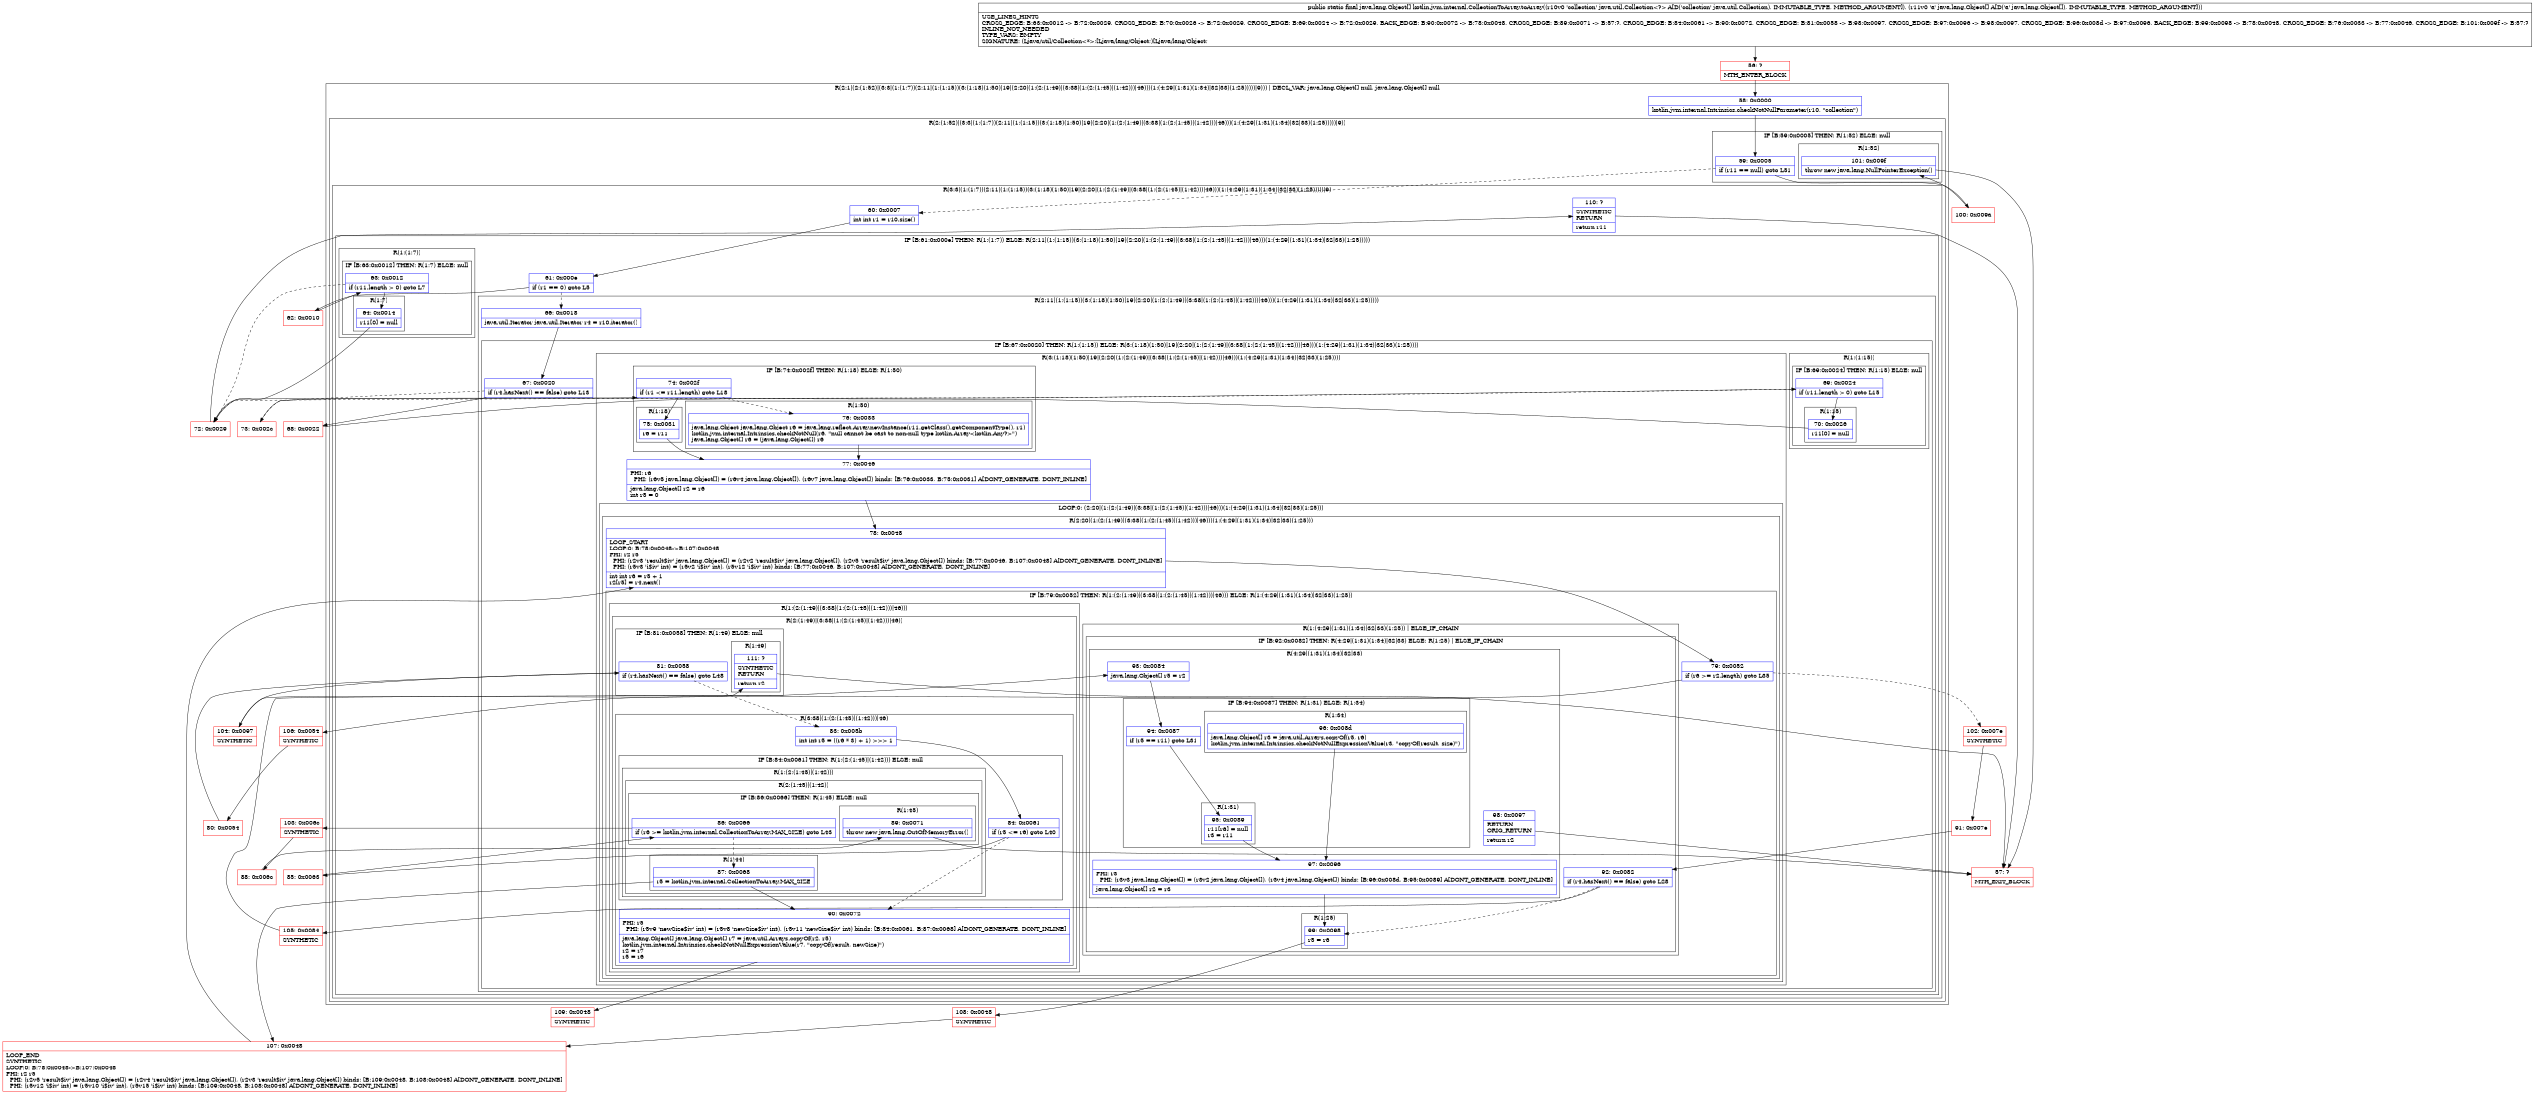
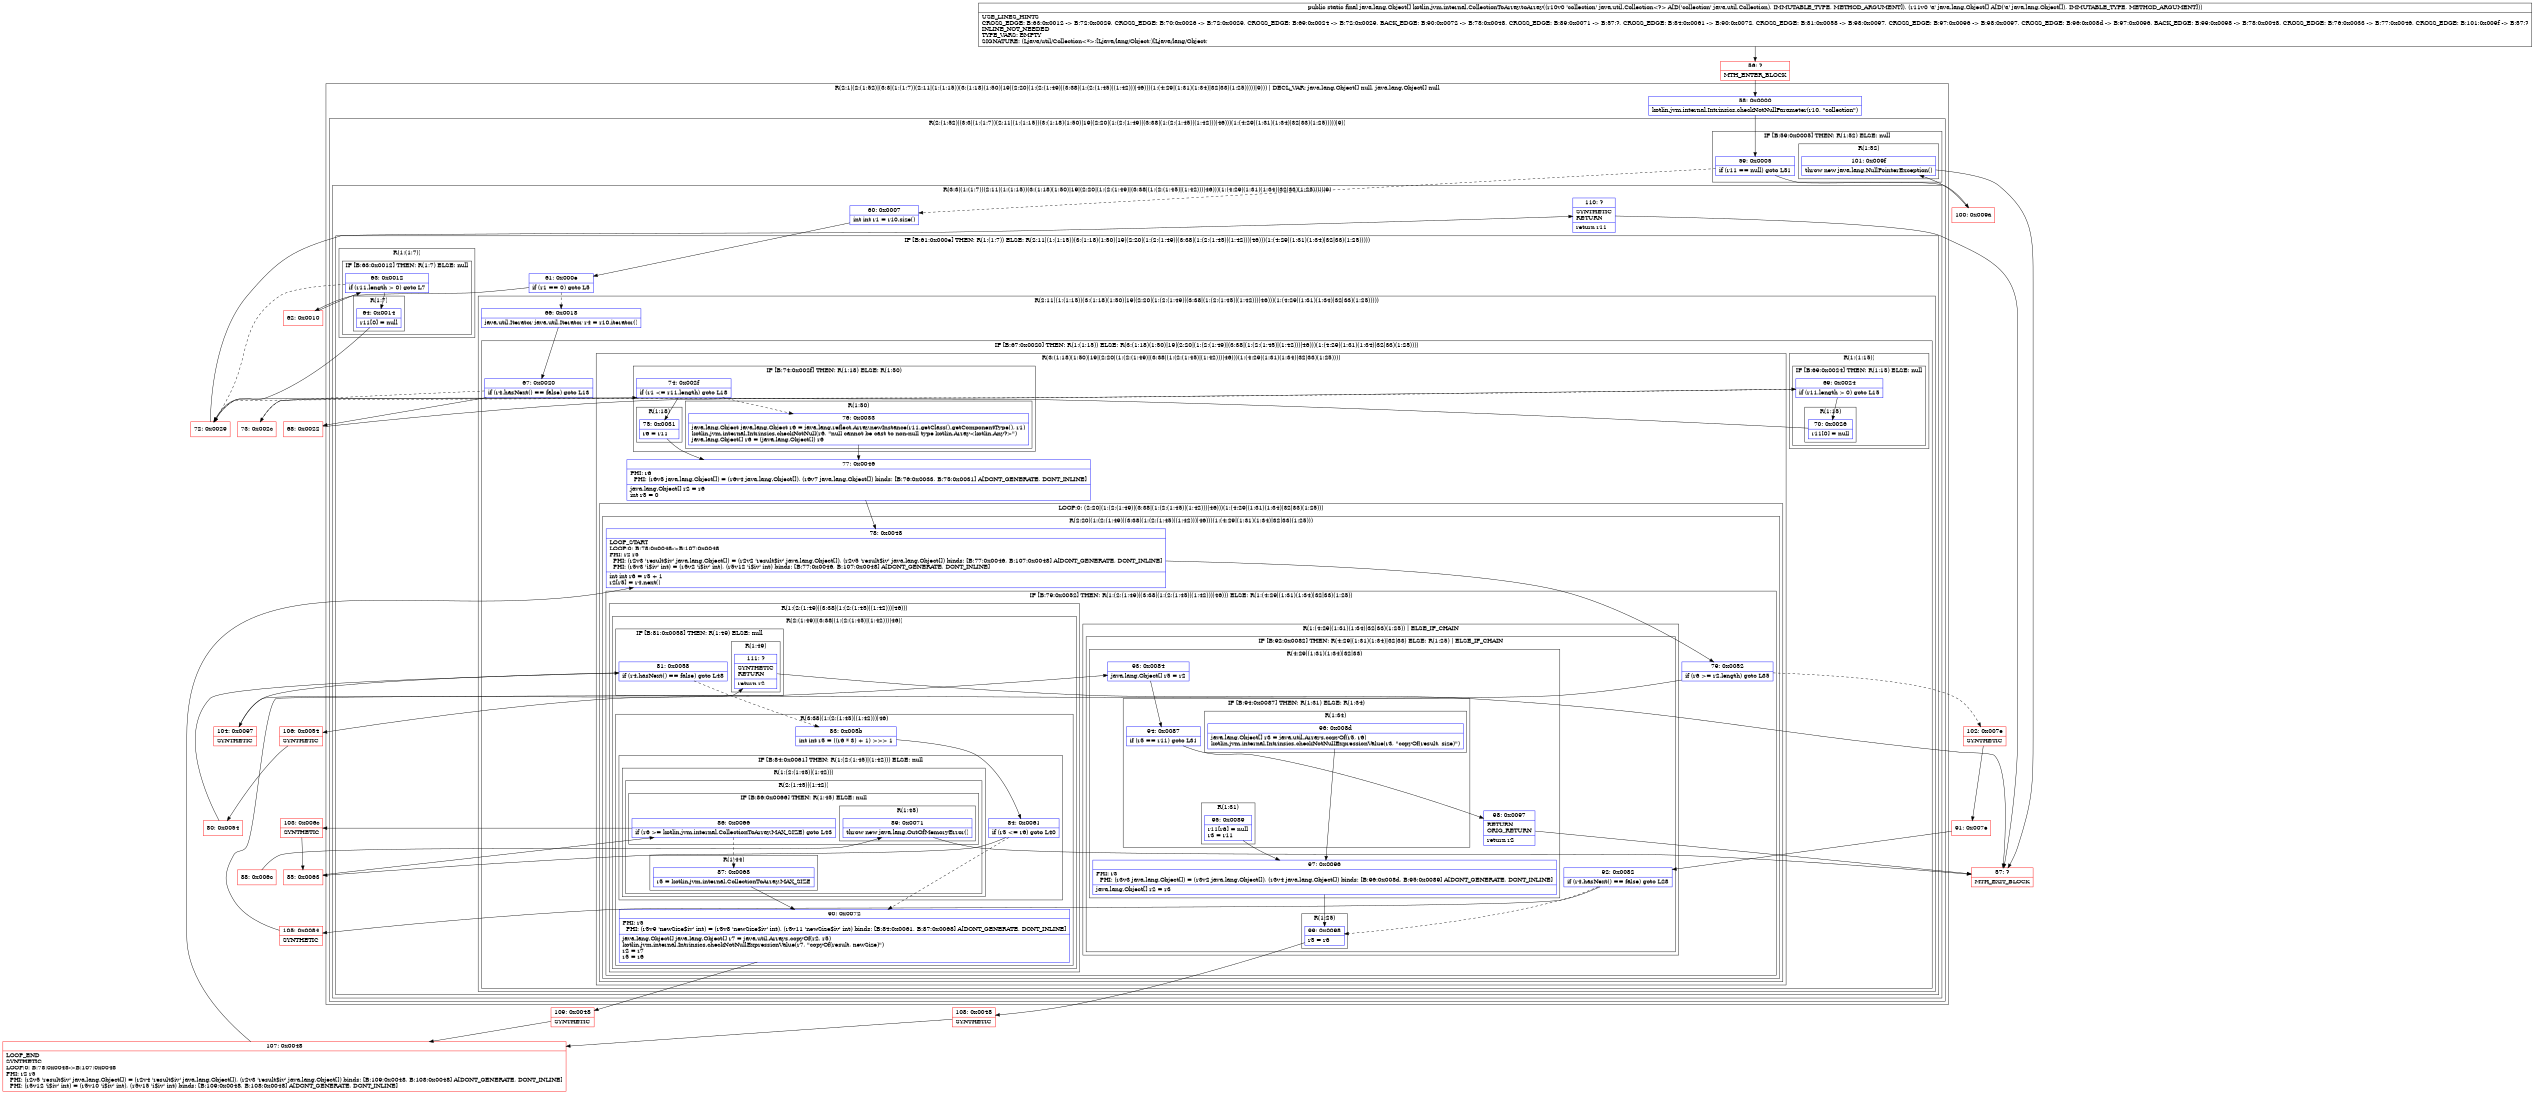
  digraph {
    node [color=blue shape=record]
    n1 [label="{101\:\ 0x009f|throw new java.lang.NullPointerException()\l}"]
    n2 [label="{59\:\ 0x0005|if (r11 == null) goto L51\l}"]
    n3 [label="{64\:\ 0x0014|r11[0] = null\l}"]
    n4 [label="{63\:\ 0x0012|if (r11.length \> 0) goto L7\l}"]
    n5 [label="{70\:\ 0x0026|r11[0] = null\l}"]
    n6 [label="{69\:\ 0x0024|if (r11.length \> 0) goto L15\l}"]
    n7 [label="{75\:\ 0x0031|r6 = r11\l}"]
    n8 [label="{76\:\ 0x0033|java.lang.Object java.lang.Object r6 = java.lang.reflect.Array.newInstance(r11.getClass().getComponentType(), r1)\lkotlin.jvm.internal.Intrinsics.checkNotNull(r6, \"null cannot be cast to non\-null type kotlin.Array\<kotlin.Any?\>\")\ljava.lang.Object[] r6 = (java.lang.Object[]) r6\l}"]
    n9 [label="{74\:\ 0x002f|if (r1 \<= r11.length) goto L18\l}"]
    n10 [label="{111\:\ ?|SYNTHETIC\lRETURN\l|return r2\l}"]
    n11 [label="{81\:\ 0x0058|if (r4.hasNext() == false) goto L48\l}"]
    n12 [label="{89\:\ 0x0071|throw new java.lang.OutOfMemoryError()\l}"]
    n13 [label="{86\:\ 0x0066|if (r6 \>= kotlin.jvm.internal.CollectionToArray.MAX_SIZE) goto L43\l}"]
    n14 [label="{87\:\ 0x0068|r5 = kotlin.jvm.internal.CollectionToArray.MAX_SIZE\l}"]
    n15 [label="{84\:\ 0x0061|if (r5 \<= r6) goto L40\l}"]
    n16 [label="{83\:\ 0x005b|int int r5 = ((r6 * 3) + 1) \>\>\> 1\l}"]
    n17 [label="{90\:\ 0x0072|PHI: r5 \l  PHI: (r5v9 'newSize$iv' int) = (r5v8 'newSize$iv' int), (r5v11 'newSize$iv' int) binds: [B:84:0x0061, B:87:0x0068] A[DONT_GENERATE, DONT_INLINE]\l|java.lang.Object[] java.lang.Object[] r7 = java.util.Arrays.copyOf(r2, r5)\lkotlin.jvm.internal.Intrinsics.checkNotNullExpressionValue(r7, \"copyOf(result, newSize)\")\lr2 = r7\lr5 = r6\l}"]
    n18 [label="{95\:\ 0x0089|r11[r6] = null\lr3 = r11\l}"]
    n19 [label="{96\:\ 0x008d|java.lang.Object[] r3 = java.util.Arrays.copyOf(r5, r6)\lkotlin.jvm.internal.Intrinsics.checkNotNullExpressionValue(r3, \"copyOf(result, size)\")\l}"]
    n20 [label="{94\:\ 0x0087|if (r5 == r11) goto L31\l}"]
    n21 [label="{93\:\ 0x0084|java.lang.Object[] r5 = r2\l}"]
    n22 [label="{97\:\ 0x0096|PHI: r3 \l  PHI: (r3v3 java.lang.Object[]) = (r3v2 java.lang.Object[]), (r3v4 java.lang.Object[]) binds: [B:96:0x008d, B:95:0x0089] A[DONT_GENERATE, DONT_INLINE]\l|java.lang.Object[] r2 = r3\l}"]
    n23 [label="{98\:\ 0x0097|RETURN\lORIG_RETURN\l|return r2\l}"]
    n24 [label="{99\:\ 0x0098|r5 = r6\l}"]
    n25 [label="{92\:\ 0x0082|if (r4.hasNext() == false) goto L28\l}"]
    n26 [label="{79\:\ 0x0052|if (r6 \>= r2.length) goto L35\l}"]
    n27 [label="{78\:\ 0x0048|LOOP_START\lLOOP:0: B:78:0x0048\-\>B:107:0x0048\lPHI: r2 r5 \l  PHI: (r2v3 'result$iv' java.lang.Object[]) = (r2v2 'result$iv' java.lang.Object[]), (r2v5 'result$iv' java.lang.Object[]) binds: [B:77:0x0046, B:107:0x0048] A[DONT_GENERATE, DONT_INLINE]\l  PHI: (r5v3 'i$iv' int) = (r5v2 'i$iv' int), (r5v12 'i$iv' int) binds: [B:77:0x0046, B:107:0x0048] A[DONT_GENERATE, DONT_INLINE]\l|int int r6 = r5 + 1\lr2[r5] = r4.next()\l}"]
    n28 [label="{77\:\ 0x0046|PHI: r6 \l  PHI: (r6v5 java.lang.Object[]) = (r6v4 java.lang.Object[]), (r6v7 java.lang.Object[]) binds: [B:76:0x0033, B:75:0x0031] A[DONT_GENERATE, DONT_INLINE]\l|java.lang.Object[] r2 = r6\lint r5 = 0\l}"]
    n29 [label="{67\:\ 0x0020|if (r4.hasNext() == false) goto L13\l}"]
    n30 [label="{66\:\ 0x0018|java.util.Iterator java.util.Iterator r4 = r10.iterator()\l}"]
    n31 [label="{61\:\ 0x000e|if (r1 == 0) goto L5\l}"]
    n32 [label="{60\:\ 0x0007|int int r1 = r10.size()\l}"]
    n33 [label="{110\:\ ?|SYNTHETIC\lRETURN\l|return r11\l}"]
    n34 [label="{58\:\ 0x0000|kotlin.jvm.internal.Intrinsics.checkNotNullParameter(r10, \"collection\")\l}"]
    n35 [color=red label="{57\:\ ?|MTH_EXIT_BLOCK\l}"]
    n36 [color=red label="{100\:\ 0x009a}"]
    n37 [color=red label="{72\:\ 0x0029}"]
    n38 [color=red label="{104\:\ 0x0097|SYNTHETIC\l}"]
    n39 [color=red label="{103\:\ 0x006c|SYNTHETIC\l}"]
    n40 [color=red label="{85\:\ 0x0063}"]
    n41 [color=red label="{109\:\ 0x0048|SYNTHETIC\l}"]
    n42 [color=red label="{108\:\ 0x0048|SYNTHETIC\l}"]
    n43 [color=red label="{105\:\ 0x0084|SYNTHETIC\l}"]
    n44 [color=red label="{102\:\ 0x007e|SYNTHETIC\l}"]
    n45 [color=red label="{106\:\ 0x0054|SYNTHETIC\l}"]
    n46 [color=red label="{68\:\ 0x0022}"]
    n47 [color=red label="{73\:\ 0x002c}"]
    n48 [color=red label="{62\:\ 0x0010}"]
    n49 [color=red label="{91\:\ 0x007e}"]
    n50 [color=red label="{80\:\ 0x0054}"]
    n51 [color=red label="{88\:\ 0x006c}"]
    n52 [color=red label="{107\:\ 0x0048|LOOP_END\lSYNTHETIC\lLOOP:0: B:78:0x0048\-\>B:107:0x0048\lPHI: r2 r5 \l  PHI: (r2v5 'result$iv' java.lang.Object[]) = (r2v4 'result$iv' java.lang.Object[]), (r2v3 'result$iv' java.lang.Object[]) binds: [B:109:0x0048, B:108:0x0048] A[DONT_GENERATE, DONT_INLINE]\l  PHI: (r5v12 'i$iv' int) = (r5v10 'i$iv' int), (r5v15 'i$iv' int) binds: [B:109:0x0048, B:108:0x0048] A[DONT_GENERATE, DONT_INLINE]\l}"]
    n53 [color=red label="{56\:\ ?|MTH_ENTER_BLOCK\l}"]
    n54 [label="{public static final java.lang.Object[] kotlin.jvm.internal.CollectionToArray.toArray((r10v0 'collection' java.util.Collection\<?\> A[D('collection' java.util.Collection), IMMUTABLE_TYPE, METHOD_ARGUMENT]), (r11v0 'a' java.lang.Object[] A[D('a' java.lang.Object[]), IMMUTABLE_TYPE, METHOD_ARGUMENT]))  | USE_LINES_HINTS\lCROSS_EDGE: B:63:0x0012 \-\> B:72:0x0029, CROSS_EDGE: B:70:0x0026 \-\> B:72:0x0029, CROSS_EDGE: B:69:0x0024 \-\> B:72:0x0029, BACK_EDGE: B:90:0x0072 \-\> B:78:0x0048, CROSS_EDGE: B:89:0x0071 \-\> B:57:?, CROSS_EDGE: B:84:0x0061 \-\> B:90:0x0072, CROSS_EDGE: B:81:0x0058 \-\> B:98:0x0097, CROSS_EDGE: B:97:0x0096 \-\> B:98:0x0097, CROSS_EDGE: B:96:0x008d \-\> B:97:0x0096, BACK_EDGE: B:99:0x0098 \-\> B:78:0x0048, CROSS_EDGE: B:76:0x0033 \-\> B:77:0x0046, CROSS_EDGE: B:101:0x009f \-\> B:57:?\lINLINE_NOT_NEEDED\lTYPE_VARS: EMPTY\lSIGNATURE: (Ljava\/util\/Collection\<*\>;[Ljava\/lang\/Object;)[Ljava\/lang\/Object;\l}" color=""]
    subgraph cluster_1 {
      label="R(2:1|(2:(1:52)|(3:3|(1:(1:7))(2:11|(1:(1:15))(3:(1:18)(1:50)|19|(2:20|(1:(2:(1:49)|(3:38|(1:(2:(1:45)|(1:42)))|46)))(1:(4:29|(1:31)(1:34)|32|33)(1:25)))))|9))) | DECL_VAR: java.lang.Object[] null, java.lang.Object[] null\l"
      n34
      subgraph cluster_2 {
        label="R(2:(1:52)|(3:3|(1:(1:7))(2:11|(1:(1:15))(3:(1:18)(1:50)|19|(2:20|(1:(2:(1:49)|(3:38|(1:(2:(1:45)|(1:42)))|46)))(1:(4:29|(1:31)(1:34)|32|33)(1:25)))))|9))"
        subgraph cluster_3 {
          label="IF [B:59:0x0005] THEN: R(1:52) ELSE: null"
          n2
          subgraph cluster_4 {
            label="R(1:52)"
            n1
          }
        }
        subgraph cluster_5 {
          label="R(3:3|(1:(1:7))(2:11|(1:(1:15))(3:(1:18)(1:50)|19|(2:20|(1:(2:(1:49)|(3:38|(1:(2:(1:45)|(1:42)))|46)))(1:(4:29|(1:31)(1:34)|32|33)(1:25)))))|9)"
          n32
          n33
          subgraph cluster_6 {
            label="IF [B:61:0x000e] THEN: R(1:(1:7)) ELSE: R(2:11|(1:(1:15))(3:(1:18)(1:50)|19|(2:20|(1:(2:(1:49)|(3:38|(1:(2:(1:45)|(1:42)))|46)))(1:(4:29|(1:31)(1:34)|32|33)(1:25)))))"
            n31
            subgraph cluster_7 {
              label="R(1:(1:7))"
              subgraph cluster_8 {
                label="IF [B:63:0x0012] THEN: R(1:7) ELSE: null"
                n4
                subgraph cluster_9 {
                  label="R(1:7)"
                  n3
                }
              }
            }
            subgraph cluster_10 {
              label="R(2:11|(1:(1:15))(3:(1:18)(1:50)|19|(2:20|(1:(2:(1:49)|(3:38|(1:(2:(1:45)|(1:42)))|46)))(1:(4:29|(1:31)(1:34)|32|33)(1:25)))))"
              n30
              subgraph cluster_11 {
                label="IF [B:67:0x0020] THEN: R(1:(1:15)) ELSE: R(3:(1:18)(1:50)|19|(2:20|(1:(2:(1:49)|(3:38|(1:(2:(1:45)|(1:42)))|46)))(1:(4:29|(1:31)(1:34)|32|33)(1:25))))"
                n29
                subgraph cluster_12 {
                  label="R(1:(1:15))"
                  subgraph cluster_13 {
                    label="IF [B:69:0x0024] THEN: R(1:15) ELSE: null"
                    n6
                    subgraph cluster_14 {
                      label="R(1:15)"
                      n5
                    }
                  }
                }
                subgraph cluster_15 {
                  label="R(3:(1:18)(1:50)|19|(2:20|(1:(2:(1:49)|(3:38|(1:(2:(1:45)|(1:42)))|46)))(1:(4:29|(1:31)(1:34)|32|33)(1:25))))"
                  n28
                  subgraph cluster_16 {
                    label="IF [B:74:0x002f] THEN: R(1:18) ELSE: R(1:50)"
                    n9
                    subgraph cluster_17 {
                      label="R(1:18)"
                      n7
                    }
                    subgraph cluster_18 {
                      label="R(1:50)"
                      n8
                    }
                  }
                  subgraph cluster_19 {
                    label="LOOP:0: (2:20|(1:(2:(1:49)|(3:38|(1:(2:(1:45)|(1:42)))|46)))(1:(4:29|(1:31)(1:34)|32|33)(1:25)))"
                    subgraph cluster_20 {
                      label="R(2:20|(1:(2:(1:49)|(3:38|(1:(2:(1:45)|(1:42)))|46)))(1:(4:29|(1:31)(1:34)|32|33)(1:25)))"
                      n27
                      subgraph cluster_21 {
                        label="IF [B:79:0x0052] THEN: R(1:(2:(1:49)|(3:38|(1:(2:(1:45)|(1:42)))|46))) ELSE: R(1:(4:29|(1:31)(1:34)|32|33)(1:25))"
                        n26
                        subgraph cluster_22 {
                          label="R(1:(2:(1:49)|(3:38|(1:(2:(1:45)|(1:42)))|46)))"
                          subgraph cluster_23 {
                            label="R(2:(1:49)|(3:38|(1:(2:(1:45)|(1:42)))|46))"
                            subgraph cluster_24 {
                              label="IF [B:81:0x0058] THEN: R(1:49) ELSE: null"
                              n11
                              subgraph cluster_25 {
                                label="R(1:49)"
                                n10
                              }
                            }
                            subgraph cluster_26 {
                              label="R(3:38|(1:(2:(1:45)|(1:42)))|46)"
                              n16
                              n17
                              subgraph cluster_27 {
                                label="IF [B:84:0x0061] THEN: R(1:(2:(1:45)|(1:42))) ELSE: null"
                                n15
                                subgraph cluster_28 {
                                  label="R(1:(2:(1:45)|(1:42)))"
                                  subgraph cluster_29 {
                                    label="R(2:(1:45)|(1:42))"
                                    subgraph cluster_30 {
                                      label="IF [B:86:0x0066] THEN: R(1:45) ELSE: null"
                                      n13
                                      subgraph cluster_31 {
                                        label="R(1:45)"
                                        n12
                                      }
                                    }
                                    subgraph cluster_32 {
                                      label="R(1:44)"
                                      n14
                                    }
                                  }
                                }
                              }
                            }
                          }
                        }
                        subgraph cluster_33 {
                          label="R(1:(4:29|(1:31)(1:34)|32|33)(1:25)) | ELSE_IF_CHAIN\l"
                          subgraph cluster_34 {
                            label="IF [B:92:0x0082] THEN: R(4:29|(1:31)(1:34)|32|33) ELSE: R(1:25) | ELSE_IF_CHAIN\l"
                            n25
                            subgraph cluster_35 {
                              label="R(4:29|(1:31)(1:34)|32|33)"
                              n21
                              n22
                              n23
                              subgraph cluster_36 {
                                label="IF [B:94:0x0087] THEN: R(1:31) ELSE: R(1:34)"
                                n20
                                subgraph cluster_37 {
                                  label="R(1:31)"
                                  n18
                                }
                                subgraph cluster_38 {
                                  label="R(1:34)"
                                  n19
                                }
                              }
                            }
                            subgraph cluster_39 {
                              label="R(1:25)"
                              n24
                            }
                          }
                        }
                      }
                    }
                  }
                }
              }
            }
          }
        }
      }
    }
    n1 -> n35
    n2 -> n32 [style=dashed]
    n2 -> n36
    n3 -> n37
    n4 -> n3
    n4 -> n37 [style=dashed]
    n5 -> n37
    n6 -> n5
    n6 -> n37 [style=dashed]
    n7 -> n28
    n8 -> n28
    n9 -> n7
    n9 -> n8 [style=dashed]
    n10 -> n35
    n11 -> n16 [style=dashed]
    n11 -> n38
    n12 -> n35
    n13 -> n14 [style=dashed]
    n13 -> n39
    n14 -> n17
    n15 -> n17 [style=dashed]
    n15 -> n40
    n16 -> n15
    n17 -> n41
    n18 -> n22
    n19 -> n22
-   n20 -> n18
+   n20 -> n23
    n21 -> n20
    n22 -> n24
    n23 -> n35
    n24 -> n42
    n25 -> n24 [style=dashed]
    n25 -> n43
    n26 -> n44 [style=dashed]
    n26 -> n45
    n27 -> n26
    n28 -> n27
    n29 -> n46
    n29 -> n47 [style=dashed]
    n30 -> n29
    n31 -> n30 [style=dashed]
    n31 -> n48
    n32 -> n31
    n33 -> n35
    n34 -> n2
    n36 -> n1
    n37 -> n33
    n38 -> n10
-   n39 -> n51
+   n39 -> n40
    n40 -> n13
-   n14 -> n52
+   n41 -> n52
    n42 -> n52
    n43 -> n21
    n44 -> n49
    n45 -> n50
    n46 -> n6
    n47 -> n9
    n48 -> n4
    n49 -> n25
    n50 -> n11
    n51 -> n12
    n52 -> n27
    n53 -> n34
    n54 -> n53
  }
